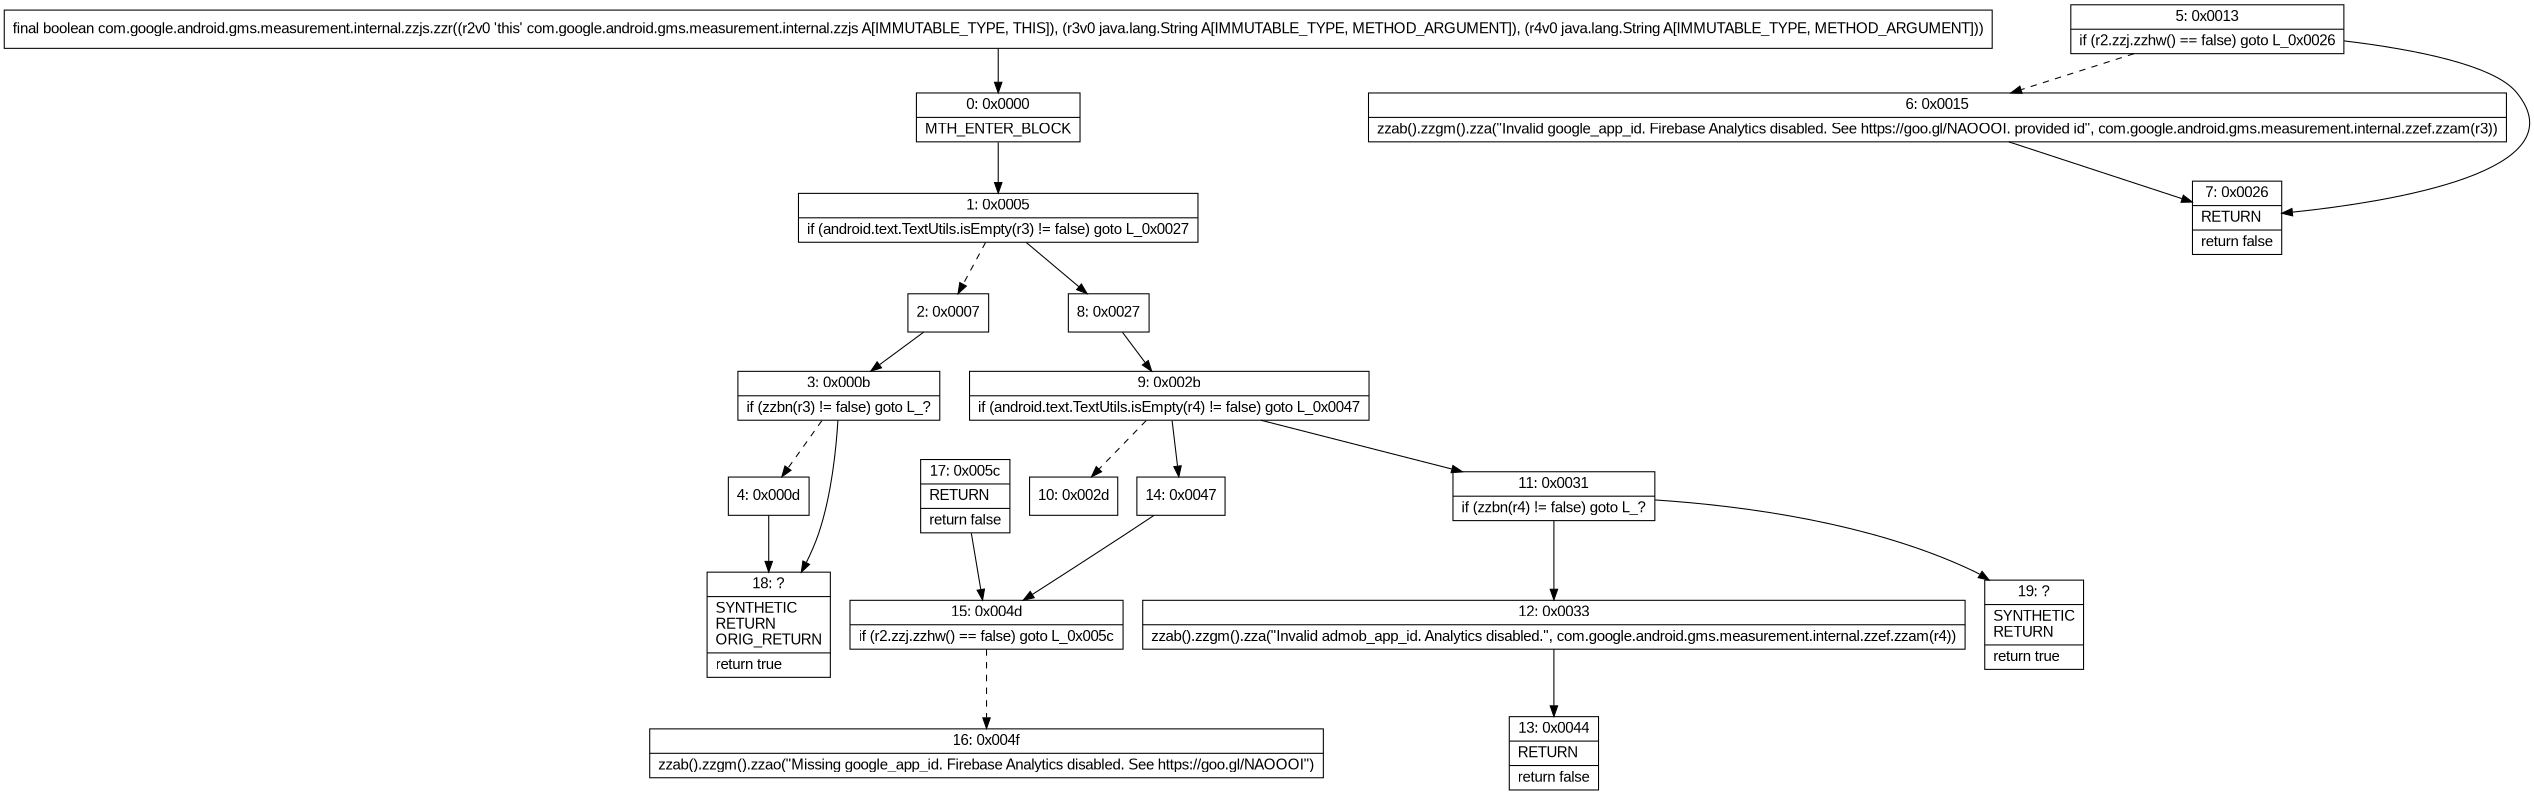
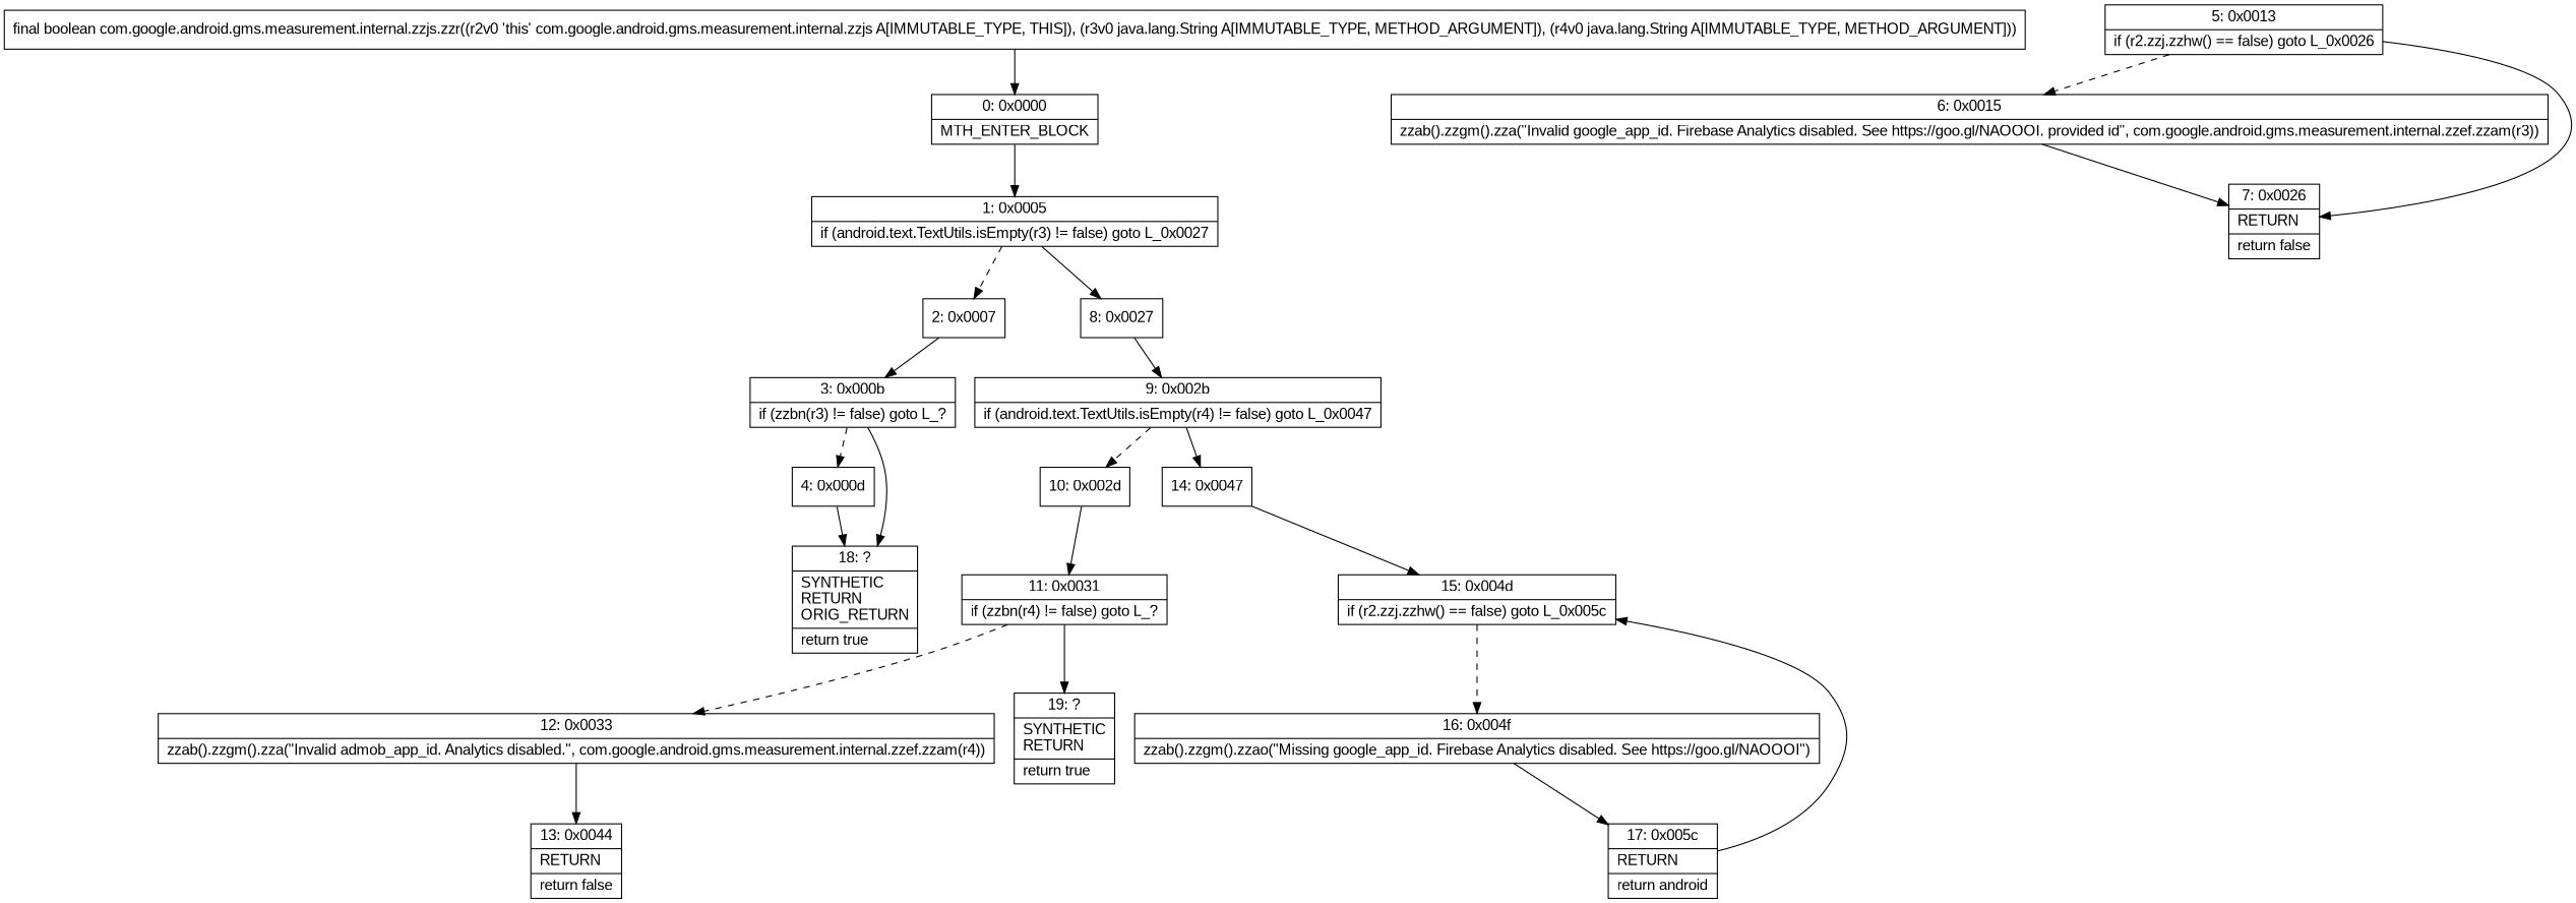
  digraph {
    fontname="Liberation Sans"
    node [fontname="Liberation Sans" shape=record]
    edge [fontname="Liberation Sans"]
    n1 [label="{0\:\ 0x0000|MTH_ENTER_BLOCK\l}"]
    n2 [label="{1\:\ 0x0005|if (android.text.TextUtils.isEmpty(r3) != false) goto L_0x0027\l}"]
    n3 [label="{2\:\ 0x0007}"]
    n4 [label="{8\:\ 0x0027}"]
    n5 [label="{3\:\ 0x000b|if (zzbn(r3) != false) goto L_?\l}"]
    n6 [label="{9\:\ 0x002b|if (android.text.TextUtils.isEmpty(r4) != false) goto L_0x0047\l}"]
    n7 [label="{4\:\ 0x000d}"]
    n8 [label="{18\:\ ?|SYNTHETIC\lRETURN\lORIG_RETURN\l|return true\l}"]
    n9 [label="{5\:\ 0x0013|if (r2.zzj.zzhw() == false) goto L_0x0026\l}"]
    n10 [label="{6\:\ 0x0015|zzab().zzgm().zza(\"Invalid google_app_id. Firebase Analytics disabled. See https:\/\/goo.gl\/NAOOOI. provided id\", com.google.android.gms.measurement.internal.zzef.zzam(r3))\l}"]
    n11 [label="{7\:\ 0x0026|RETURN\l|return false\l}"]
    n12 [label="{10\:\ 0x002d}"]
    n13 [label="{14\:\ 0x0047}"]
    n14 [label="{11\:\ 0x0031|if (zzbn(r4) != false) goto L_?\l}"]
    n15 [label="{15\:\ 0x004d|if (r2.zzj.zzhw() == false) goto L_0x005c\l}"]
    n16 [label="{12\:\ 0x0033|zzab().zzgm().zza(\"Invalid admob_app_id. Analytics disabled.\", com.google.android.gms.measurement.internal.zzef.zzam(r4))\l}"]
    n17 [label="{19\:\ ?|SYNTHETIC\lRETURN\l|return true\l}"]
    n18 [label="{13\:\ 0x0044|RETURN\l|return false\l}"]
    n19 [label="{16\:\ 0x004f|zzab().zzgm().zzao(\"Missing google_app_id. Firebase Analytics disabled. See https:\/\/goo.gl\/NAOOOI\")\l}"]
-   n20 [label="{17\:\ 0x005c|RETURN\l|return false\l}"]
+   n20 [label="{17\:\ 0x005c|RETURN\l|return android\l}"]
    n21 [label="{final boolean com.google.android.gms.measurement.internal.zzjs.zzr((r2v0 'this' com.google.android.gms.measurement.internal.zzjs A[IMMUTABLE_TYPE, THIS]), (r3v0 java.lang.String A[IMMUTABLE_TYPE, METHOD_ARGUMENT]), (r4v0 java.lang.String A[IMMUTABLE_TYPE, METHOD_ARGUMENT])) }"]
    n1 -> n2
    n2 -> n3 [style=dashed]
    n2 -> n4
    n3 -> n5
    n4 -> n6
    n5 -> n7 [style=dashed]
    n5 -> n8
    n6 -> n12 [style=dashed]
    n6 -> n13
    n7 -> n8
    n9 -> n10 [style=dashed]
    n9 -> n11
    n10 -> n11
-   n6 -> n14
+   n12 -> n14
    n13 -> n15
-   n14 -> n16 [style=solid]
+   n14 -> n16 [style=dashed]
    n14 -> n17
    n15 -> n19 [style=dashed]
    n16 -> n18
+   n19 -> n20
    n20 -> n15
    n21 -> n1
  }
